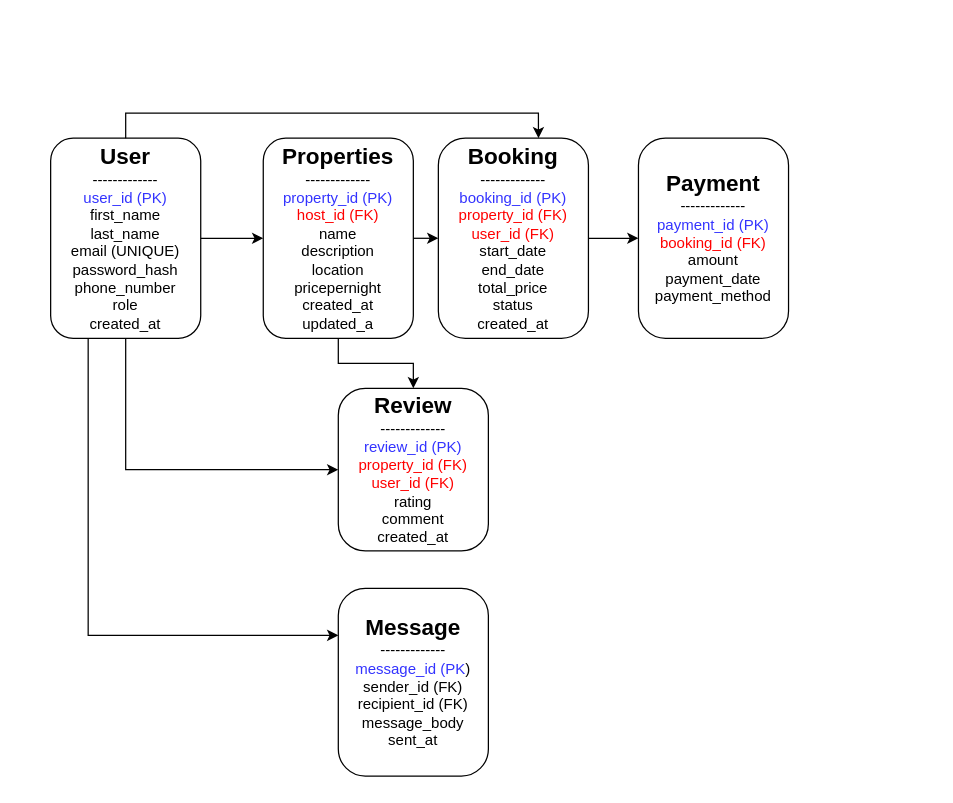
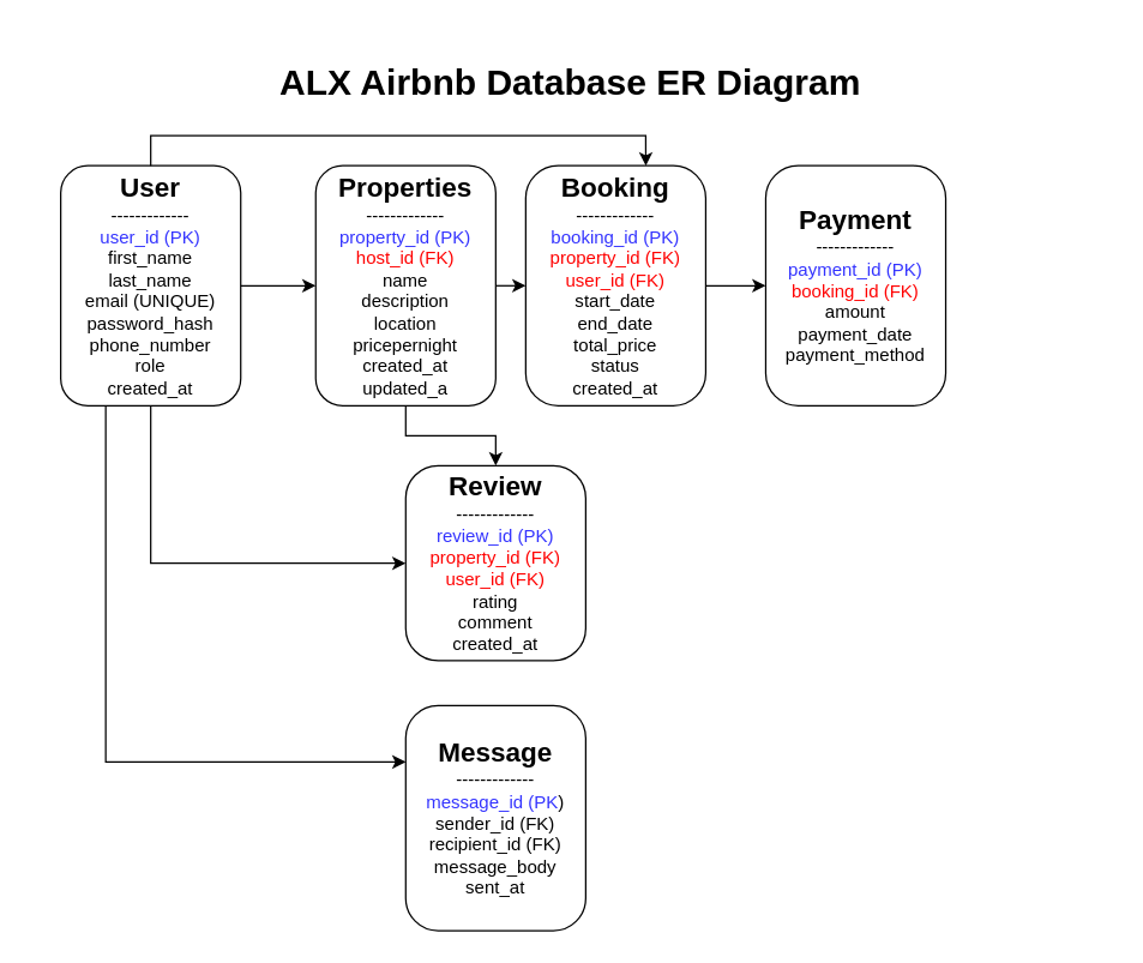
  <mxCell id="0" />
  <mxCell id="1" parent="0" />
  <mxCell id="2" style="edgeStyle=orthogonalEdgeStyle;rounded=0;orthogonalLoop=1;jettySize=auto;html=1;exitX=0.5;exitY=1;exitDx=0;exitDy=0;entryX=0;entryY=0.5;entryDx=0;entryDy=0;" edge="1" parent="1" source="5" target="12"><mxGeometry relative="1" as="geometry" /></mxCell>
  <mxCell id="3" style="edgeStyle=orthogonalEdgeStyle;rounded=0;orthogonalLoop=1;jettySize=auto;html=1;exitX=0.25;exitY=1;exitDx=0;exitDy=0;entryX=0;entryY=0.25;entryDx=0;entryDy=0;" edge="1" parent="1" source="5" target="13"><mxGeometry relative="1" as="geometry" /></mxCell>
  <mxCell id="4" style="edgeStyle=orthogonalEdgeStyle;rounded=0;orthogonalLoop=1;jettySize=auto;html=1;exitX=1;exitY=0.5;exitDx=0;exitDy=0;entryX=0;entryY=0.5;entryDx=0;entryDy=0;" edge="1" parent="1" source="5" target="8"><mxGeometry relative="1" as="geometry" /></mxCell>
  <mxCell id="5" value="&lt;b&gt;&lt;font style=&quot;font-size: 18px;&quot;&gt;User&lt;/font&gt;&lt;/b&gt;&lt;div&gt;-------------&lt;/div&gt;&lt;div&gt;&lt;div&gt;&lt;span style=&quot;background-color: rgb(255, 255, 255);&quot;&gt;&lt;font style=&quot;color: rgb(51, 51, 255);&quot;&gt;user_id (PK)&lt;/font&gt;&lt;/span&gt;&lt;/div&gt;&lt;div&gt;first_name&lt;/div&gt;&lt;div&gt;last_name&lt;/div&gt;&lt;div&gt;email (UNIQUE)&lt;/div&gt;&lt;div&gt;password_hash&lt;/div&gt;&lt;div&gt;phone_number&lt;/div&gt;&lt;div&gt;role&lt;/div&gt;&lt;div&gt;created_at&lt;/div&gt;&lt;/div&gt;" style="rounded=1;whiteSpace=wrap;html=1;" vertex="1" parent="1"><mxGeometry x="40" y="110" width="120" height="160" as="geometry" /></mxCell>
  <mxCell id="6" style="edgeStyle=orthogonalEdgeStyle;rounded=0;orthogonalLoop=1;jettySize=auto;html=1;exitX=1;exitY=0.5;exitDx=0;exitDy=0;entryX=0;entryY=0.5;entryDx=0;entryDy=0;" edge="1" parent="1" source="8" target="10"><mxGeometry relative="1" as="geometry" /></mxCell>
  <mxCell id="7" style="edgeStyle=orthogonalEdgeStyle;rounded=0;orthogonalLoop=1;jettySize=auto;html=1;exitX=0.5;exitY=1;exitDx=0;exitDy=0;entryX=0.5;entryY=0;entryDx=0;entryDy=0;" edge="1" parent="1" source="8" target="12"><mxGeometry relative="1" as="geometry" /></mxCell>
  <mxCell id="8" value="&lt;span style=&quot;font-size: 18px;&quot;&gt;&lt;b&gt;Properties&lt;/b&gt;&lt;/span&gt;&lt;br&gt;&lt;div&gt;-------------&lt;/div&gt;&lt;div&gt;&lt;div&gt;&lt;font style=&quot;color: rgb(51, 51, 255);&quot;&gt;property_id (PK)&lt;/font&gt;&lt;/div&gt;&lt;div&gt;&lt;font style=&quot;color: rgb(255, 0, 0);&quot;&gt;host_id (FK)&lt;/font&gt;&lt;/div&gt;&lt;div&gt;name&lt;/div&gt;&lt;div&gt;description&lt;/div&gt;&lt;div&gt;location&lt;/div&gt;&lt;div&gt;pricepernight&lt;/div&gt;&lt;div&gt;created_at&lt;/div&gt;&lt;div&gt;updated_a&lt;/div&gt;&lt;/div&gt;" style="rounded=1;whiteSpace=wrap;html=1;" vertex="1" parent="1"><mxGeometry x="210" y="110" width="120" height="160" as="geometry" /></mxCell>
  <mxCell id="9" style="edgeStyle=orthogonalEdgeStyle;rounded=0;orthogonalLoop=1;jettySize=auto;html=1;exitX=1;exitY=0.5;exitDx=0;exitDy=0;entryX=0;entryY=0.5;entryDx=0;entryDy=0;" edge="1" parent="1" source="10" target="11"><mxGeometry relative="1" as="geometry" /></mxCell>
  <mxCell id="10" value="&lt;span style=&quot;font-size: 18px;&quot;&gt;&lt;b&gt;Booking&lt;/b&gt;&lt;/span&gt;&lt;br&gt;&lt;div&gt;-------------&lt;/div&gt;&lt;div&gt;&lt;div&gt;&lt;font style=&quot;color: rgb(51, 51, 255);&quot;&gt;booking_id (PK)&lt;/font&gt;&lt;/div&gt;&lt;div&gt;&lt;font style=&quot;color: rgb(255, 0, 0);&quot;&gt;property_id (FK)&lt;/font&gt;&lt;/div&gt;&lt;div&gt;&lt;font style=&quot;color: rgb(255, 0, 0);&quot;&gt;user_id (FK)&lt;/font&gt;&lt;/div&gt;&lt;div&gt;start_date&lt;/div&gt;&lt;div&gt;end_date&lt;/div&gt;&lt;div&gt;total_price&lt;/div&gt;&lt;div&gt;status&lt;/div&gt;&lt;div&gt;created_at&lt;/div&gt;&lt;/div&gt;" style="rounded=1;whiteSpace=wrap;html=1;arcSize=18;" vertex="1" parent="1"><mxGeometry x="350" y="110" width="120" height="160" as="geometry" /></mxCell>
  <mxCell id="11" value="&lt;span style=&quot;font-size: 18px;&quot;&gt;&lt;b&gt;Payment&lt;/b&gt;&lt;/span&gt;&lt;br&gt;&lt;div&gt;-------------&lt;/div&gt;&lt;div&gt;&lt;div&gt;&lt;font style=&quot;color: rgb(51, 51, 255);&quot;&gt;payment_id (PK)&lt;/font&gt;&lt;/div&gt;&lt;div&gt;&lt;font style=&quot;color: rgb(255, 0, 0);&quot;&gt;booking_id (FK)&lt;/font&gt;&lt;/div&gt;&lt;div&gt;amount&lt;/div&gt;&lt;div&gt;payment_date&lt;/div&gt;&lt;div&gt;payment_method&lt;/div&gt;&lt;/div&gt;" style="rounded=1;whiteSpace=wrap;html=1;arcSize=18;" vertex="1" parent="1"><mxGeometry x="510" y="110" width="120" height="160" as="geometry" /></mxCell>
  <mxCell id="12" value="&lt;span style=&quot;font-size: 18px;&quot;&gt;&lt;b&gt;Review&lt;/b&gt;&lt;/span&gt;&lt;br&gt;&lt;div&gt;-------------&lt;/div&gt;&lt;div&gt;&lt;div&gt;&lt;font style=&quot;color: rgb(51, 51, 255);&quot;&gt;review_id (PK)&lt;/font&gt;&lt;/div&gt;&lt;div&gt;&lt;font style=&quot;color: rgb(255, 0, 0);&quot;&gt;property_id (FK)&lt;/font&gt;&lt;/div&gt;&lt;div&gt;&lt;font style=&quot;color: rgb(255, 0, 0);&quot;&gt;user_id (FK)&lt;/font&gt;&lt;/div&gt;&lt;div&gt;rating&lt;/div&gt;&lt;div&gt;comment&lt;/div&gt;&lt;div&gt;created_at&lt;/div&gt;&lt;/div&gt;" style="rounded=1;whiteSpace=wrap;html=1;arcSize=18;" vertex="1" parent="1"><mxGeometry x="270" y="310" width="120" height="130" as="geometry" /></mxCell>
  <mxCell id="13" value="&lt;span style=&quot;font-size: 18px;&quot;&gt;&lt;b&gt;Message&lt;/b&gt;&lt;/span&gt;&lt;br&gt;&lt;div&gt;-------------&lt;/div&gt;&lt;div&gt;&lt;div&gt;&lt;font style=&quot;color: rgb(51, 51, 255);&quot;&gt;message_id (PK&lt;/font&gt;)&lt;/div&gt;&lt;div&gt;sender_id (FK)&lt;/div&gt;&lt;div&gt;recipient_id (FK)&lt;/div&gt;&lt;div&gt;message_body&lt;/div&gt;&lt;div&gt;sent_at&lt;/div&gt;&lt;/div&gt;" style="rounded=1;whiteSpace=wrap;html=1;arcSize=18;" vertex="1" parent="1"><mxGeometry x="270" y="470" width="120" height="150" as="geometry" /></mxCell>
  <mxCell id="14" style="edgeStyle=orthogonalEdgeStyle;rounded=0;orthogonalLoop=1;jettySize=auto;html=1;exitX=0.5;exitY=0;exitDx=0;exitDy=0;entryX=0.667;entryY=0;entryDx=0;entryDy=0;entryPerimeter=0;" edge="1" parent="1" source="5" target="10"><mxGeometry relative="1" as="geometry" /></mxCell>
+ <mxCell id="15" value="&lt;b&gt;&lt;font style=&quot;font-size: 24px;&quot;&gt;ALX Airbnb Database ER Diagram&lt;/font&gt;&lt;/b&gt;" style="text;html=1;whiteSpace=wrap;strokeColor=none;fillColor=none;align=center;verticalAlign=middle;rounded=0;" vertex="1" parent="1"><mxGeometry x="20" y="20" width="720" height="70" as="geometry" /></mxCell>
